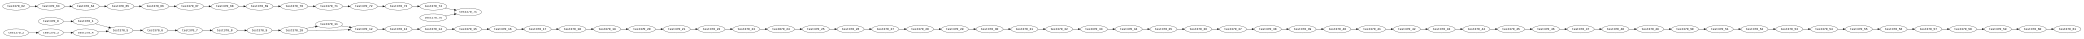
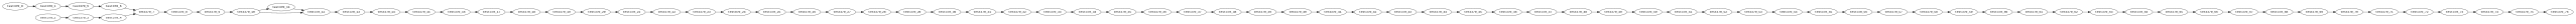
  digraph {
    fontname="Liberation Mono"
    rankdir=LR
    node [fontname="Liberation Mono"]
    edge [fontname="Liberation Mono"]
    test370_0
    test370_1
    test370_5
    test370_2
    test370_3
    test370_4
    test370_6
    test370_7
    test370_8
    test370_9
    test370_10
    test370_11
    test370_12
    test370_13
    test370_14
    test370_15
    test370_16
    test370_17
    test370_18
    test370_19
    test370_20
    test370_21
    test370_22
    test370_23
    n25 [label=test870_24]
    test370_25
    test370_26
    test370_27
    test370_28
    test370_29
    test370_30
    test370_31
    test370_32
    test370_33
    test370_34
    test370_35
    test370_36
    test370_37
    test370_38
    test370_39
    test370_40
    test370_41
    test370_42
    test370_43
    test370_44
    test370_45
    test370_46
    test370_47
    test370_48
    test370_49
    test370_50
    test370_51
    test370_52
    test370_53
    test370_54
    test370_55
    test370_56
    test370_57
    test370_58
    test370_59
    test370_60
    test370_61
    test370_62
    test370_63
    test370_64
    test370_65
    test370_66
    test370_67
    test370_68
    test370_69
    test370_70
    test370_71
    test370_72
    test370_73
    test370_74
    test370_75
    test370_76
    test370_0 -> test370_1
    test370_1 -> test370_5
    test370_5 -> test370_6
    test370_2 -> test370_3
    test370_3 -> test370_4
-   test370_4 -> test370_5
+   test370_4 -> test370_7
    test370_6 -> test370_7
    test370_7 -> test370_8
    test370_8 -> test370_9
    test370_9 -> test370_10
    test370_10 -> test370_11
    test370_10 -> test370_12
    test370_11 -> test370_12
    test370_12 -> test370_13
    test370_13 -> test370_14
    test370_14 -> test370_15
    test370_15 -> test370_16
    test370_16 -> test370_17
    test370_17 -> test370_18
    test370_18 -> test370_19
    test370_19 -> test370_20
    test370_20 -> test370_21
    test370_21 -> test370_22
    test370_22 -> test370_23
    test370_23 -> n25
    n25 -> test370_25
    test370_25 -> test370_26
    test370_26 -> test370_27
    test370_27 -> test370_28
    test370_28 -> test370_29
    test370_29 -> test370_30
    test370_30 -> test370_31
    test370_31 -> test370_32
    test370_32 -> test370_33
    test370_33 -> test370_34
    test370_34 -> test370_35
    test370_35 -> test370_36
    test370_36 -> test370_37
    test370_37 -> test370_38
    test370_38 -> test370_39
    test370_39 -> test370_40
    test370_40 -> test370_41
    test370_41 -> test370_42
    test370_42 -> test370_43
    test370_43 -> test370_44
    test370_44 -> test370_45
    test370_45 -> test370_46
    test370_46 -> test370_47
    test370_47 -> test370_48
    test370_48 -> test370_49
    test370_49 -> test370_50
    test370_50 -> test370_51
    test370_51 -> test370_52
    test370_52 -> test370_53
    test370_53 -> test370_54
    test370_54 -> test370_55
    test370_55 -> test370_56
    test370_56 -> test370_57
    test370_57 -> test370_58
    test370_58 -> test370_59
    test370_59 -> test370_60
    test370_60 -> test370_61
+   test370_61 -> test370_62
    test370_62 -> test370_63
    test370_63 -> test370_64
    test370_64 -> test370_65
    test370_65 -> test370_66
    test370_66 -> test370_67
    test370_67 -> test370_68
    test370_68 -> test370_69
    test370_69 -> test370_70
    test370_70 -> test370_71
    test370_71 -> test370_72
    test370_72 -> test370_73
    test370_73 -> test370_74
    test370_74 -> test370_75
-   test370_76 -> test370_75
+   test370_75 -> test370_76
  }
